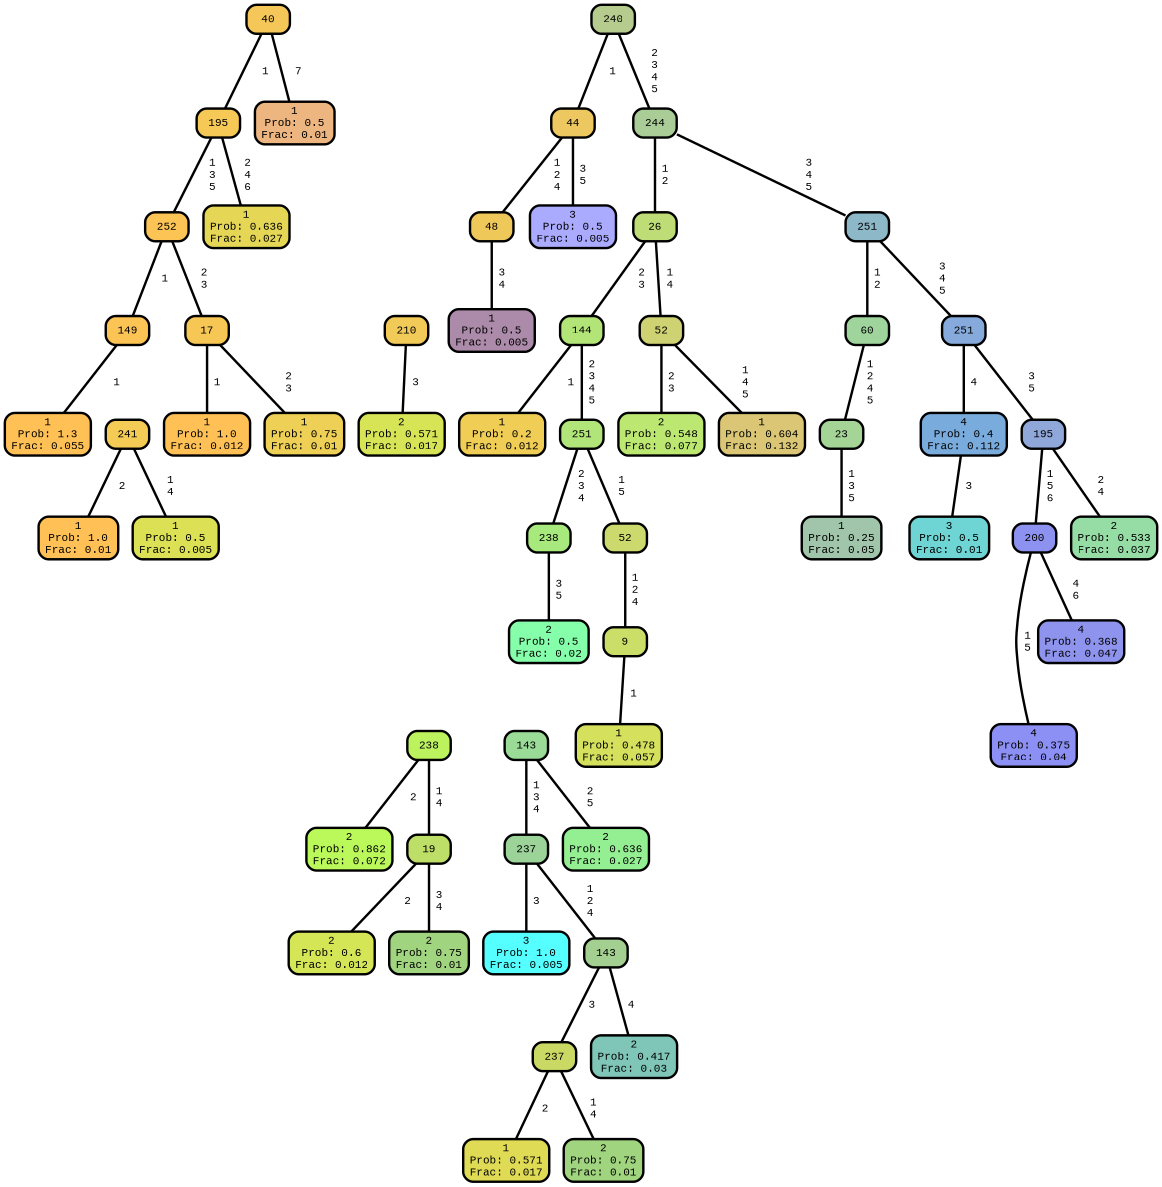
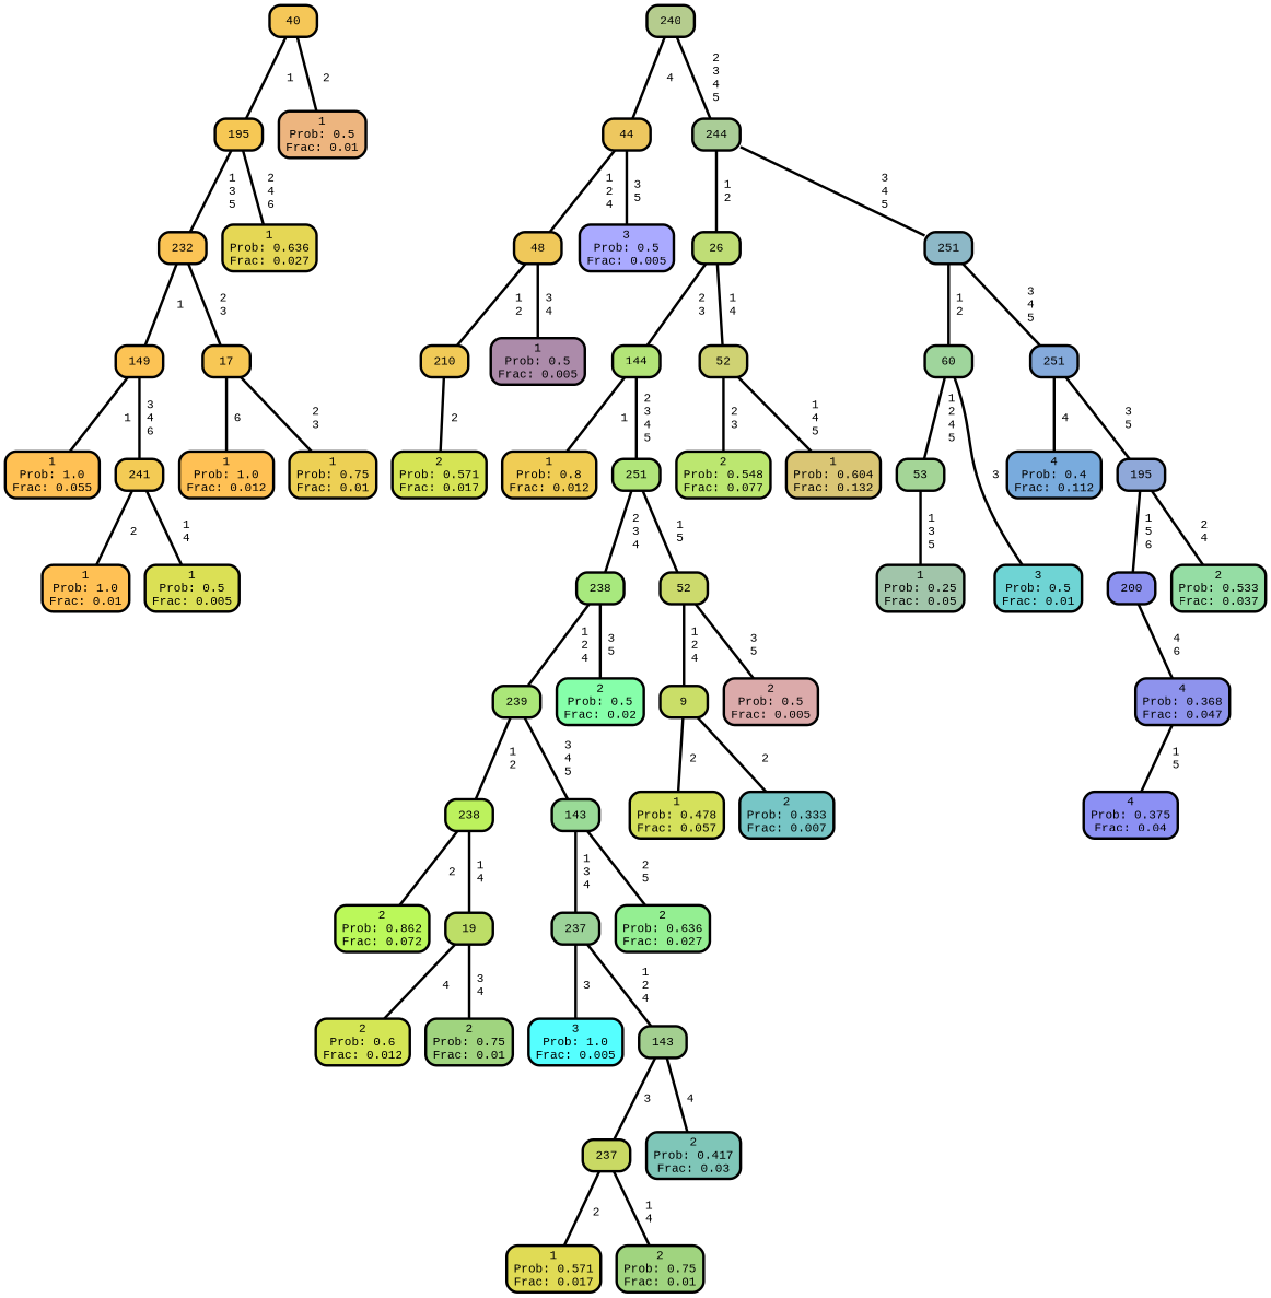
  graph {
    fontname="Liberation Mono"
    ranksep="0 equally"
    splines=straight
    node [color=black fillcolor="#ffc155" fontcolor=black fontname="Liberation Mono" penwidth=3 shape=box style="filled, rounded"]
    edge [color=black fontname="Liberation Mono" penwidth=3]
-   n1 [label="1\nProb: 1.3\nFrac: 0.055"]
+   n1 [label="1\nProb: 1.0\nFrac: 0.055"]
    n2 [fillcolor="#fcc355" label=149]
    n3 [fillcolor="#f3cb55" label=241]
    n4 [label="1\nProb: 1.0\nFrac: 0.01"]
    n5 [fillcolor="#dbe055" label="1\nProb: 0.5\nFrac: 0.005"]
-   n6 [fillcolor="#fbc455" label=252]
+   n6 [fillcolor="#fbc455" label=232]
    n7 [fillcolor="#f7c755" label=17]
    n8 [label="1\nProb: 1.0\nFrac: 0.012"]
    n9 [fillcolor="#edd055" label="1\nProb: 0.75\nFrac: 0.01"]
    n10 [fillcolor="#f6c855" label=195]
    n11 [fillcolor="#e5d755" label="1\nProb: 0.636\nFrac: 0.027"]
    n12 [fillcolor="#f5c758" label=40]
    n13 [fillcolor="#edb57f" label="1\nProb: 0.5\nFrac: 0.01"]
    n14 [fillcolor="#f1ca57" label=210]
    n15 [fillcolor="#d6e455" label="2\nProb: 0.571\nFrac: 0.017"]
    n16 [fillcolor="#efc85a" label=48]
    n17 [fillcolor="#ac8baa" label="1\nProb: 0.5\nFrac: 0.005"]
    n18 [fillcolor="#edc75f" label=44]
    n19 [fillcolor="#aaaaff" label="3\nProb: 0.5\nFrac: 0.005"]
    n20 [fillcolor="#b5cc8e" label=240]
    n21 [fillcolor="#aacd97" label=244]
    n22 [fillcolor="#bfdd76" label=26]
    n23 [fillcolor="#8db8c7" label=251]
-   n24 [fillcolor="#f0cd55" label="1\nProb: 0.2\nFrac: 0.012"]
+   n24 [fillcolor="#f0cd55" label="1\nProb: 0.8\nFrac: 0.012"]
    n25 [fillcolor="#b3e478" label=144]
    n26 [fillcolor="#b1e57a" label=251]
    n27 [fillcolor="#a8e97e" label=238]
    n28 [fillcolor="#ccda6d" label=52]
    n29 [fillcolor="#bbf85a" label="2\nProb: 0.862\nFrac: 0.072"]
    n30 [fillcolor="#bcf25d" label=238]
    n31 [fillcolor="#bdde67" label=19]
    n32 [fillcolor="#d4e655" label="2\nProb: 0.6\nFrac: 0.012"]
    n33 [fillcolor="#a0d47f" label="2\nProb: 0.75\nFrac: 0.01"]
+   n34 [fillcolor="#abe779" label=239]
    n35 [fillcolor="#9adb97" label=143]
    n36 [fillcolor="#9cd399" label=237]
    n37 [fillcolor="#94ef92" label="2\nProb: 0.636\nFrac: 0.027"]
    n38 [fillcolor="#55ffff" label="3\nProb: 1.0\nFrac: 0.005"]
    n39 [fillcolor="#a3cf90" label=143]
    n40 [fillcolor="#c9d964" label=237]
    n41 [fillcolor="#7fc6b8" label="2\nProb: 0.417\nFrac: 0.03"]
    n42 [fillcolor="#e0db55" label="1\nProb: 0.571\nFrac: 0.017"]
    n43 [fillcolor="#a0d47f" label="2\nProb: 0.75\nFrac: 0.01"]
    n44 [fillcolor="#86ffaa" label="2\nProb: 0.5\nFrac: 0.02"]
    n45 [fillcolor="#cade68" label=9]
+   n46 [fillcolor="#dbaaaa" label="2\nProb: 0.5\nFrac: 0.005"]
    n47 [fillcolor="#d5e15c" label="1\nProb: 0.478\nFrac: 0.057"]
+   n48 [fillcolor="#77c6c6" label="2\nProb: 0.333\nFrac: 0.007"]
    n49 [fillcolor="#cfd273" label=52]
    n50 [fillcolor="#bce770" label="2\nProb: 0.548\nFrac: 0.077"]
    n51 [fillcolor="#dac675" label="1\nProb: 0.604\nFrac: 0.132"]
    n52 [fillcolor="#9fd59c" label=60]
    n53 [fillcolor="#85aadb" label=251]
    n54 [fillcolor="#6fd4d4" label="3\nProb: 0.5\nFrac: 0.01"]
-   n55 [fillcolor="#a4d597" label=23]
+   n55 [fillcolor="#a4d597" label=53]
    n56 [fillcolor="#a1c5aa" label="1\nProb: 0.25\nFrac: 0.05"]
    n57 [fillcolor="#79abdd" label="4\nProb: 0.4\nFrac: 0.112"]
    n58 [fillcolor="#8fa8d9" label=195]
    n59 [fillcolor="#95dda4" label="2\nProb: 0.533\nFrac: 0.037"]
    n60 [fillcolor="#8d92f0" label=200]
    n61 [fillcolor="#8c90f4" label="4\nProb: 0.375\nFrac: 0.04"]
    n62 [fillcolor="#8e93ed" label="4\nProb: 0.368\nFrac: 0.047"]
    subgraph sub_1 {
      rank=same
    }
    n2 -- n1 [label=" 1"]
+   n2 -- n3 [label=" 3\n 4\n 6"]
    n3 -- n4 [label=" 2"]
    n3 -- n5 [label=" 1\n 4"]
    n6 -- n2 [label=" 1"]
    n6 -- n7 [label=" 2\n 3"]
-   n7 -- n8 [label=" 1"]
+   n7 -- n8 [label=" 6"]
    n7 -- n9 [label=" 2\n 3"]
    n10 -- n6 [label=" 1\n 3\n 5"]
    n10 -- n11 [label=" 2\n 4\n 6"]
    n12 -- n10 [label=" 1"]
-   n12 -- n13 [label=" 7"]
-   n14 -- n15 [label=" 3"]
+   n12 -- n13 [label=" 2"]
+   n14 -- n15 [label=" 2"]
+   n16 -- n14 [label=" 1\n 2"]
    n16 -- n17 [label=" 3\n 4"]
    n18 -- n16 [label=" 1\n 2\n 4"]
    n18 -- n19 [label=" 3\n 5"]
-   n20 -- n18 [label=" 1"]
+   n20 -- n18 [label=" 4"]
    n20 -- n21 [label=" 2\n 3\n 4\n 5"]
    n21 -- n22 [label=" 1\n 2"]
    n21 -- n23 [label=" 3\n 4\n 5"]
    n22 -- n25 [label=" 2\n 3"]
    n22 -- n49 [label=" 1\n 4"]
    n23 -- n52 [label=" 1\n 2"]
    n23 -- n53 [label=" 3\n 4\n 5"]
    n25 -- n24 [label=" 1"]
    n25 -- n26 [label=" 2\n 3\n 4\n 5"]
    n26 -- n27 [label=" 2\n 3\n 4"]
    n26 -- n28 [label=" 1\n 5"]
+   n27 -- n34 [label=" 1\n 2\n 4"]
    n27 -- n44 [label=" 3\n 5"]
    n28 -- n45 [label=" 1\n 2\n 4"]
+   n28 -- n46 [label=" 3\n 5"]
    n30 -- n29 [label=" 2"]
    n30 -- n31 [label=" 1\n 4"]
-   n31 -- n32 [label=" 2"]
+   n31 -- n32 [label=" 4"]
    n31 -- n33 [label=" 3\n 4"]
+   n34 -- n30 [label=" 1\n 2"]
+   n34 -- n35 [label=" 3\n 4\n 5"]
    n35 -- n36 [label=" 1\n 3\n 4"]
    n35 -- n37 [label=" 2\n 5"]
    n36 -- n38 [label=" 3"]
    n36 -- n39 [label=" 1\n 2\n 4"]
    n39 -- n40 [label=" 3"]
    n39 -- n41 [label=" 4"]
    n40 -- n42 [label=" 2"]
    n40 -- n43 [label=" 1\n 4"]
-   n45 -- n47 [label=" 1"]
+   n45 -- n47 [label=" 2"]
+   n45 -- n48 [label=" 2"]
    n49 -- n50 [label=" 2\n 3"]
    n49 -- n51 [label=" 1\n 4\n 5"]
-   n57 -- n54 [label=" 3"]
+   n52 -- n54 [label=" 3"]
    n52 -- n55 [label=" 1\n 2\n 4\n 5"]
    n53 -- n57 [label=" 4"]
    n53 -- n58 [label=" 3\n 5"]
    n55 -- n56 [label=" 1\n 3\n 5"]
    n58 -- n59 [label=" 2\n 4"]
    n58 -- n60 [label=" 1\n 5\n 6"]
-   n60 -- n61 [label=" 1\n 5"]
+   n62 -- n61 [label=" 1\n 5"]
    n60 -- n62 [label=" 4\n 6"]
  }
